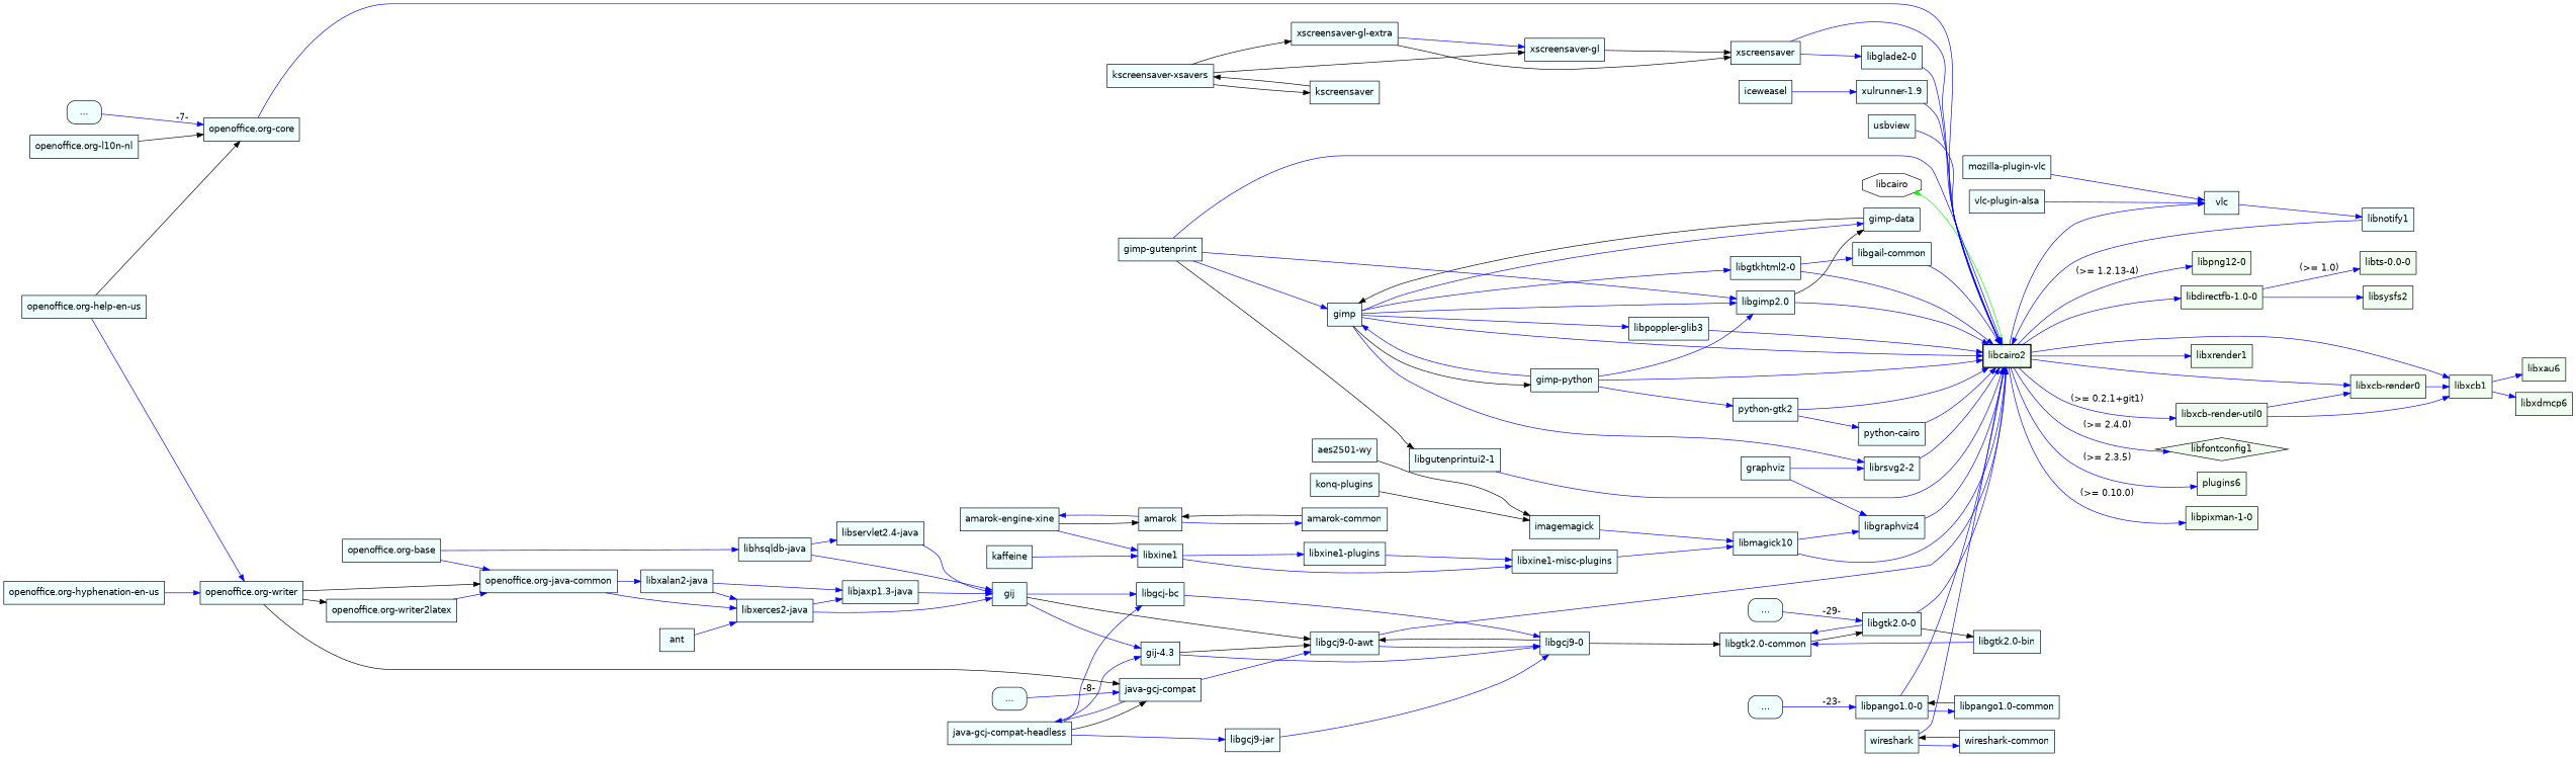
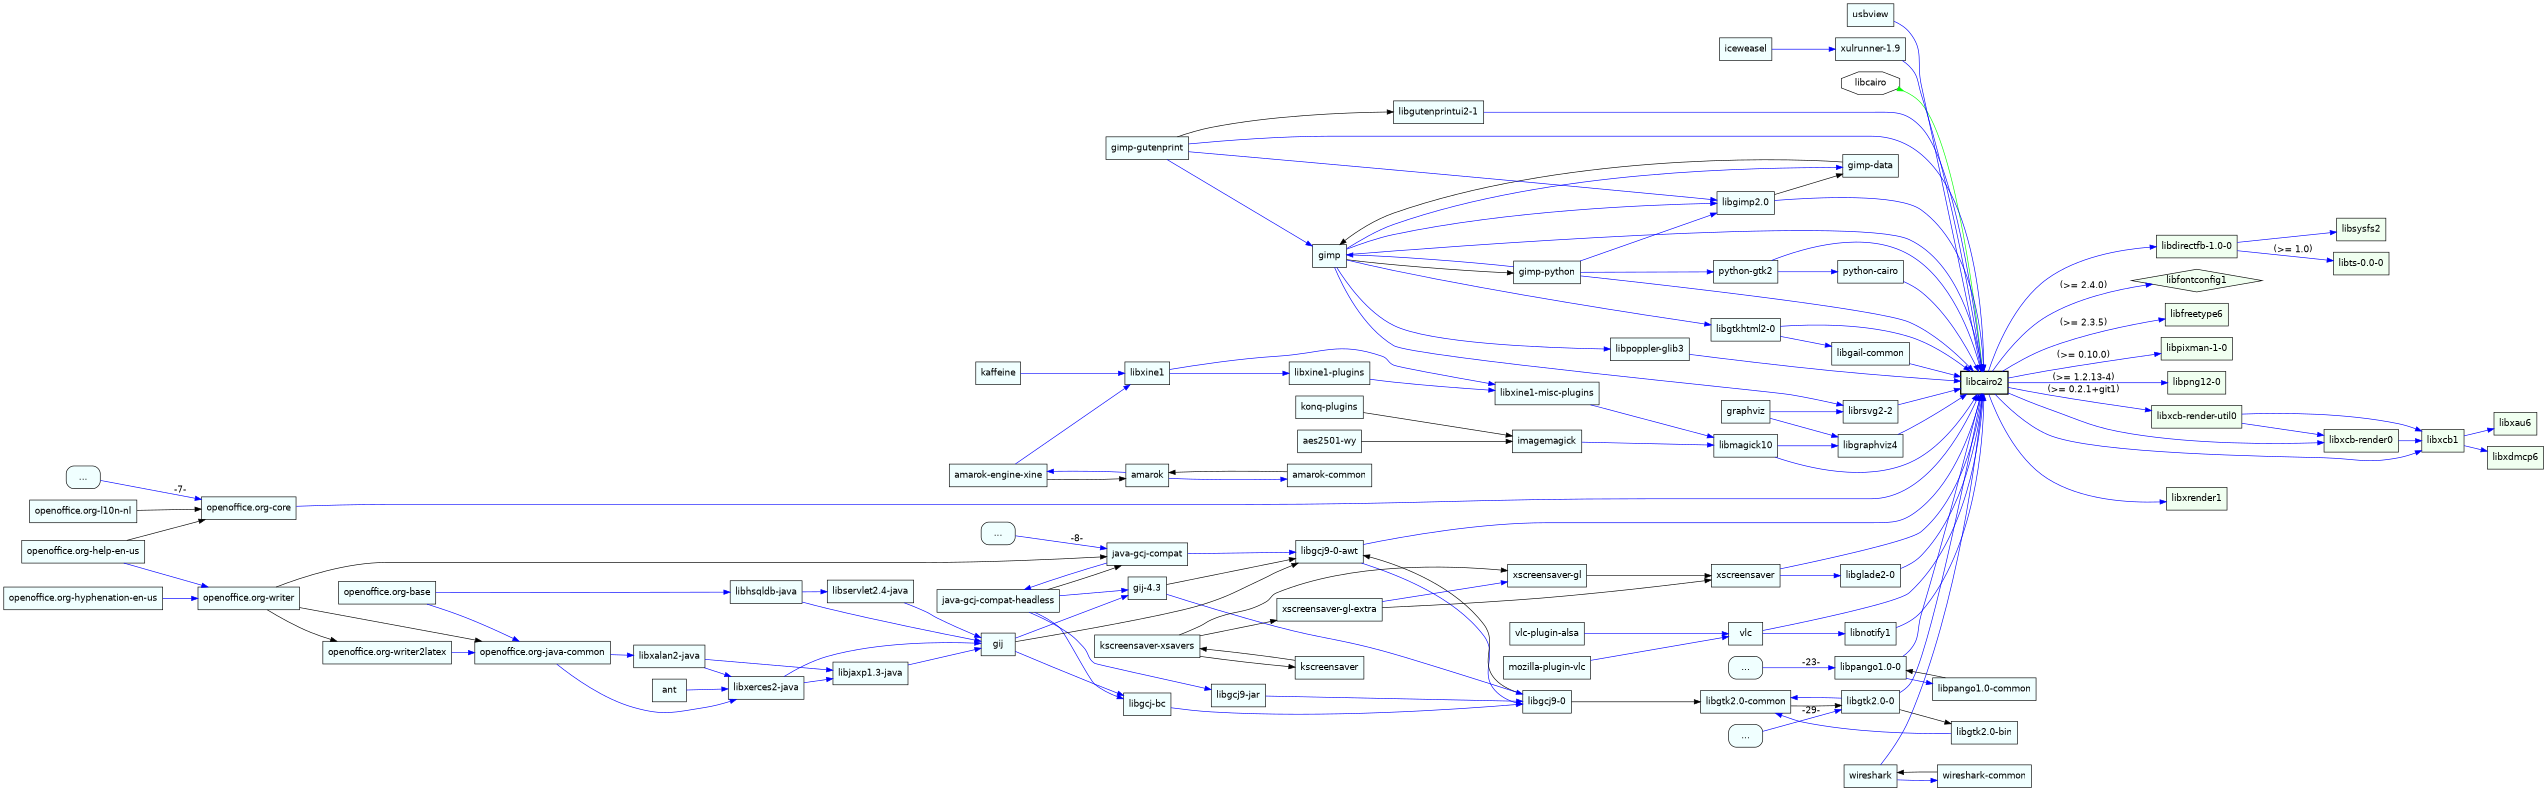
  digraph {
    fontname="DejaVu Sans"
    rankdir=LR
    node [fillcolor=azure fontname="DejaVu Sans" shape=box style=filled]
    edge [color=blue fontname="DejaVu Sans"]
    libcairo2 [fillcolor=honeydew style="setlinewidth(2),filled"]
    "libdirectfb-1.0-0" [fillcolor=honeydew]
    libfontconfig1 [fillcolor=honeydew shape=diamond]
-   libfreetype6 [fillcolor=honeydew label=plugins6]
+   libfreetype6 [fillcolor=honeydew]
    "libpixman-1-0" [fillcolor=honeydew]
    "libpng12-0" [fillcolor=honeydew]
    "libxcb-render-util0" [fillcolor=honeydew]
    "libxcb-render0" [fillcolor=honeydew]
    libxcb1 [fillcolor=honeydew]
    libxrender1 [fillcolor=honeydew]
    libsysfs2 [fillcolor=honeydew]
    "libts-0.0-0" [fillcolor=honeydew]
    libxau6 [fillcolor=honeydew]
    libxdmcp6 [fillcolor=honeydew]
    libcairo [shape=octagon fillcolor="" style=""]
    gimp
    "gimp-python"
    "libgimp2.0"
    "libgtkhtml2-0"
    "libpoppler-glib3"
    "librsvg2-2"
    "gimp-data"
    "python-gtk2"
    "libgail-common"
    "gimp-gutenprint"
    "libgutenprintui2-1"
    "python-cairo"
    "libgcj9-0-awt"
    "libgcj9-0"
    "libgtk2.0-common"
    "libglade2-0"
    libgraphviz4
    "libgtk2.0-0"
    "libgtk2.0-bin"
    libmagick10
    libnotify1
    "libpango1.0-0"
    "libpango1.0-common"
    usbview
    vlc
    wireshark
    "wireshark-common"
    xscreensaver
    "xulrunner-1.9"
    "openoffice.org-core"
    "java-gcj-compat"
    "java-gcj-compat-headless"
    "gij-4.3"
    "libgcj-bc"
    "libgcj9-jar"
    gij
    n52 [label="..." style="rounded,filled"]
    "openoffice.org-writer"
    "openoffice.org-java-common"
    "openoffice.org-writer2latex"
    "libxerces2-java"
    "libxalan2-java"
    "openoffice.org-hyphenation-en-us"
    "openoffice.org-help-en-us"
    "libhsqldb-java"
    "libservlet2.4-java"
    "libjaxp1.3-java"
    "openoffice.org-base"
    ant
    "xscreensaver-gl"
    "xscreensaver-gl-extra"
    "kscreensaver-xsavers"
    kscreensaver
    graphviz
    imagemagick
    "libxine1-misc-plugins"
    "aes2501-wy"
    "konq-plugins"
    libxine1
    "libxine1-plugins"
    kaffeine
    "amarok-engine-xine"
    amarok
    "amarok-common"
    n80 [label="..." style="rounded,filled"]
    "mozilla-plugin-vlc"
    "vlc-plugin-alsa"
    n83 [label="..." style="rounded,filled"]
    iceweasel
    n85 [label="..." style="rounded,filled"]
    "openoffice.org-l10n-nl"
    libcairo2 -> "libdirectfb-1.0-0"
    libcairo2 -> libfontconfig1 [label="(>= 2.4.0)"]
    libcairo2 -> libfreetype6 [label="(>= 2.3.5)"]
    libcairo2 -> "libpixman-1-0" [label="(>= 0.10.0)"]
    libcairo2 -> "libpng12-0" [label="(>= 1.2.13-4)"]
    libcairo2 -> "libxcb-render-util0" [label="(>= 0.2.1+git1)"]
    libcairo2 -> "libxcb-render0"
    libcairo2 -> libxcb1
    libcairo2 -> libxrender1
    "libdirectfb-1.0-0" -> libsysfs2
    "libdirectfb-1.0-0" -> "libts-0.0-0" [label="(>= 1.0)"]
    "libxcb-render-util0" -> "libxcb-render0"
    "libxcb-render-util0" -> libxcb1
    "libxcb-render0" -> libxcb1
    libxcb1 -> libxau6
    libxcb1 -> libxdmcp6
    libcairo -> libcairo2 [arrowtail=inv color=green dir=back]
    gimp -> libcairo2
    gimp -> "gimp-python" [color=""]
    gimp -> "libgimp2.0"
    gimp -> "libgtkhtml2-0"
    gimp -> "libpoppler-glib3"
    gimp -> "librsvg2-2"
    gimp -> "gimp-data"
    "gimp-python" -> libcairo2
    "gimp-python" -> gimp
    "gimp-python" -> "libgimp2.0"
    "gimp-python" -> "python-gtk2"
    "libgimp2.0" -> libcairo2
    "libgimp2.0" -> "gimp-data" [color=""]
    "libgtkhtml2-0" -> libcairo2
    "libgtkhtml2-0" -> "libgail-common"
    "libpoppler-glib3" -> libcairo2
    "librsvg2-2" -> libcairo2
    "gimp-data" -> gimp [color=""]
    "python-gtk2" -> libcairo2
    "python-gtk2" -> "python-cairo"
    "libgail-common" -> libcairo2
    "gimp-gutenprint" -> libcairo2
    "gimp-gutenprint" -> gimp
    "gimp-gutenprint" -> "libgimp2.0"
    "gimp-gutenprint" -> "libgutenprintui2-1" [color=black]
    "libgutenprintui2-1" -> libcairo2
    "python-cairo" -> libcairo2
    "libgcj9-0-awt" -> libcairo2
    "libgcj9-0-awt" -> "libgcj9-0"
    "libgcj9-0" -> "libgcj9-0-awt" [color=""]
    "libgcj9-0" -> "libgtk2.0-common" [color=""]
    "libgtk2.0-common" -> "libgtk2.0-0" [color=""]
    "libglade2-0" -> libcairo2
    libgraphviz4 -> libcairo2
    "libgtk2.0-0" -> libcairo2
    "libgtk2.0-0" -> "libgtk2.0-common"
    "libgtk2.0-0" -> "libgtk2.0-bin" [color=""]
    "libgtk2.0-bin" -> "libgtk2.0-common"
    libmagick10 -> libcairo2
    libmagick10 -> libgraphviz4
    libnotify1 -> libcairo2
    "libpango1.0-0" -> libcairo2
    "libpango1.0-0" -> "libpango1.0-common"
    "libpango1.0-common" -> "libpango1.0-0" [color=""]
    usbview -> libcairo2
-   libcairo2 -> vlc
+   vlc -> libcairo2
    vlc -> libnotify1
    wireshark -> libcairo2
    wireshark -> "wireshark-common"
    "wireshark-common" -> wireshark [color=""]
    xscreensaver -> libcairo2
    xscreensaver -> "libglade2-0"
    "xulrunner-1.9" -> libcairo2
    "openoffice.org-core" -> libcairo2
    "java-gcj-compat" -> "libgcj9-0-awt"
    "java-gcj-compat" -> "java-gcj-compat-headless"
    "java-gcj-compat-headless" -> "java-gcj-compat" [color=""]
    "java-gcj-compat-headless" -> "gij-4.3"
    "java-gcj-compat-headless" -> "libgcj-bc"
    "java-gcj-compat-headless" -> "libgcj9-jar"
    "gij-4.3" -> "libgcj9-0-awt" [color=""]
    "gij-4.3" -> "libgcj9-0"
    "libgcj-bc" -> "libgcj9-0"
    "libgcj9-jar" -> "libgcj9-0"
    gij -> "libgcj9-0-awt" [color=""]
    gij -> "gij-4.3"
    gij -> "libgcj-bc"
    n52 -> "java-gcj-compat" [label="-8-"]
    "openoffice.org-writer" -> "java-gcj-compat" [color=""]
    "openoffice.org-writer" -> "openoffice.org-java-common" [color=""]
    "openoffice.org-writer" -> "openoffice.org-writer2latex" [color=""]
    "openoffice.org-java-common" -> "libxerces2-java"
    "openoffice.org-java-common" -> "libxalan2-java"
    "openoffice.org-writer2latex" -> "openoffice.org-java-common"
    "libxerces2-java" -> gij
    "libxerces2-java" -> "libjaxp1.3-java"
    "libxalan2-java" -> "libxerces2-java"
    "libxalan2-java" -> "libjaxp1.3-java"
    "openoffice.org-hyphenation-en-us" -> "openoffice.org-writer"
    "openoffice.org-help-en-us" -> "openoffice.org-core" [color=""]
    "openoffice.org-help-en-us" -> "openoffice.org-writer"
    "libhsqldb-java" -> gij
    "libhsqldb-java" -> "libservlet2.4-java"
    "libservlet2.4-java" -> gij
    "libjaxp1.3-java" -> gij
    "openoffice.org-base" -> "openoffice.org-java-common"
    "openoffice.org-base" -> "libhsqldb-java"
    ant -> "libxerces2-java"
    "xscreensaver-gl" -> xscreensaver [color=""]
    "xscreensaver-gl-extra" -> xscreensaver [color=""]
    "xscreensaver-gl-extra" -> "xscreensaver-gl"
    "kscreensaver-xsavers" -> "xscreensaver-gl" [color=""]
    "kscreensaver-xsavers" -> "xscreensaver-gl-extra" [color=""]
    "kscreensaver-xsavers" -> kscreensaver [color=""]
    kscreensaver -> "kscreensaver-xsavers" [color=""]
    graphviz -> "librsvg2-2"
    graphviz -> libgraphviz4
    imagemagick -> libmagick10
    "libxine1-misc-plugins" -> libmagick10
    "aes2501-wy" -> imagemagick [color=""]
    "konq-plugins" -> imagemagick [color=""]
    libxine1 -> "libxine1-misc-plugins"
    libxine1 -> "libxine1-plugins"
    "libxine1-plugins" -> "libxine1-misc-plugins"
    kaffeine -> libxine1
    "amarok-engine-xine" -> libxine1
    "amarok-engine-xine" -> amarok [color=""]
    amarok -> "amarok-engine-xine"
    amarok -> "amarok-common"
    "amarok-common" -> amarok [color=""]
    n80 -> "libgtk2.0-0" [label="-29-"]
    "mozilla-plugin-vlc" -> vlc
    "vlc-plugin-alsa" -> vlc
    n83 -> "libpango1.0-0" [label="-23-"]
    iceweasel -> "xulrunner-1.9"
    n85 -> "openoffice.org-core" [label="-7-"]
    "openoffice.org-l10n-nl" -> "openoffice.org-core" [color=""]
  }
